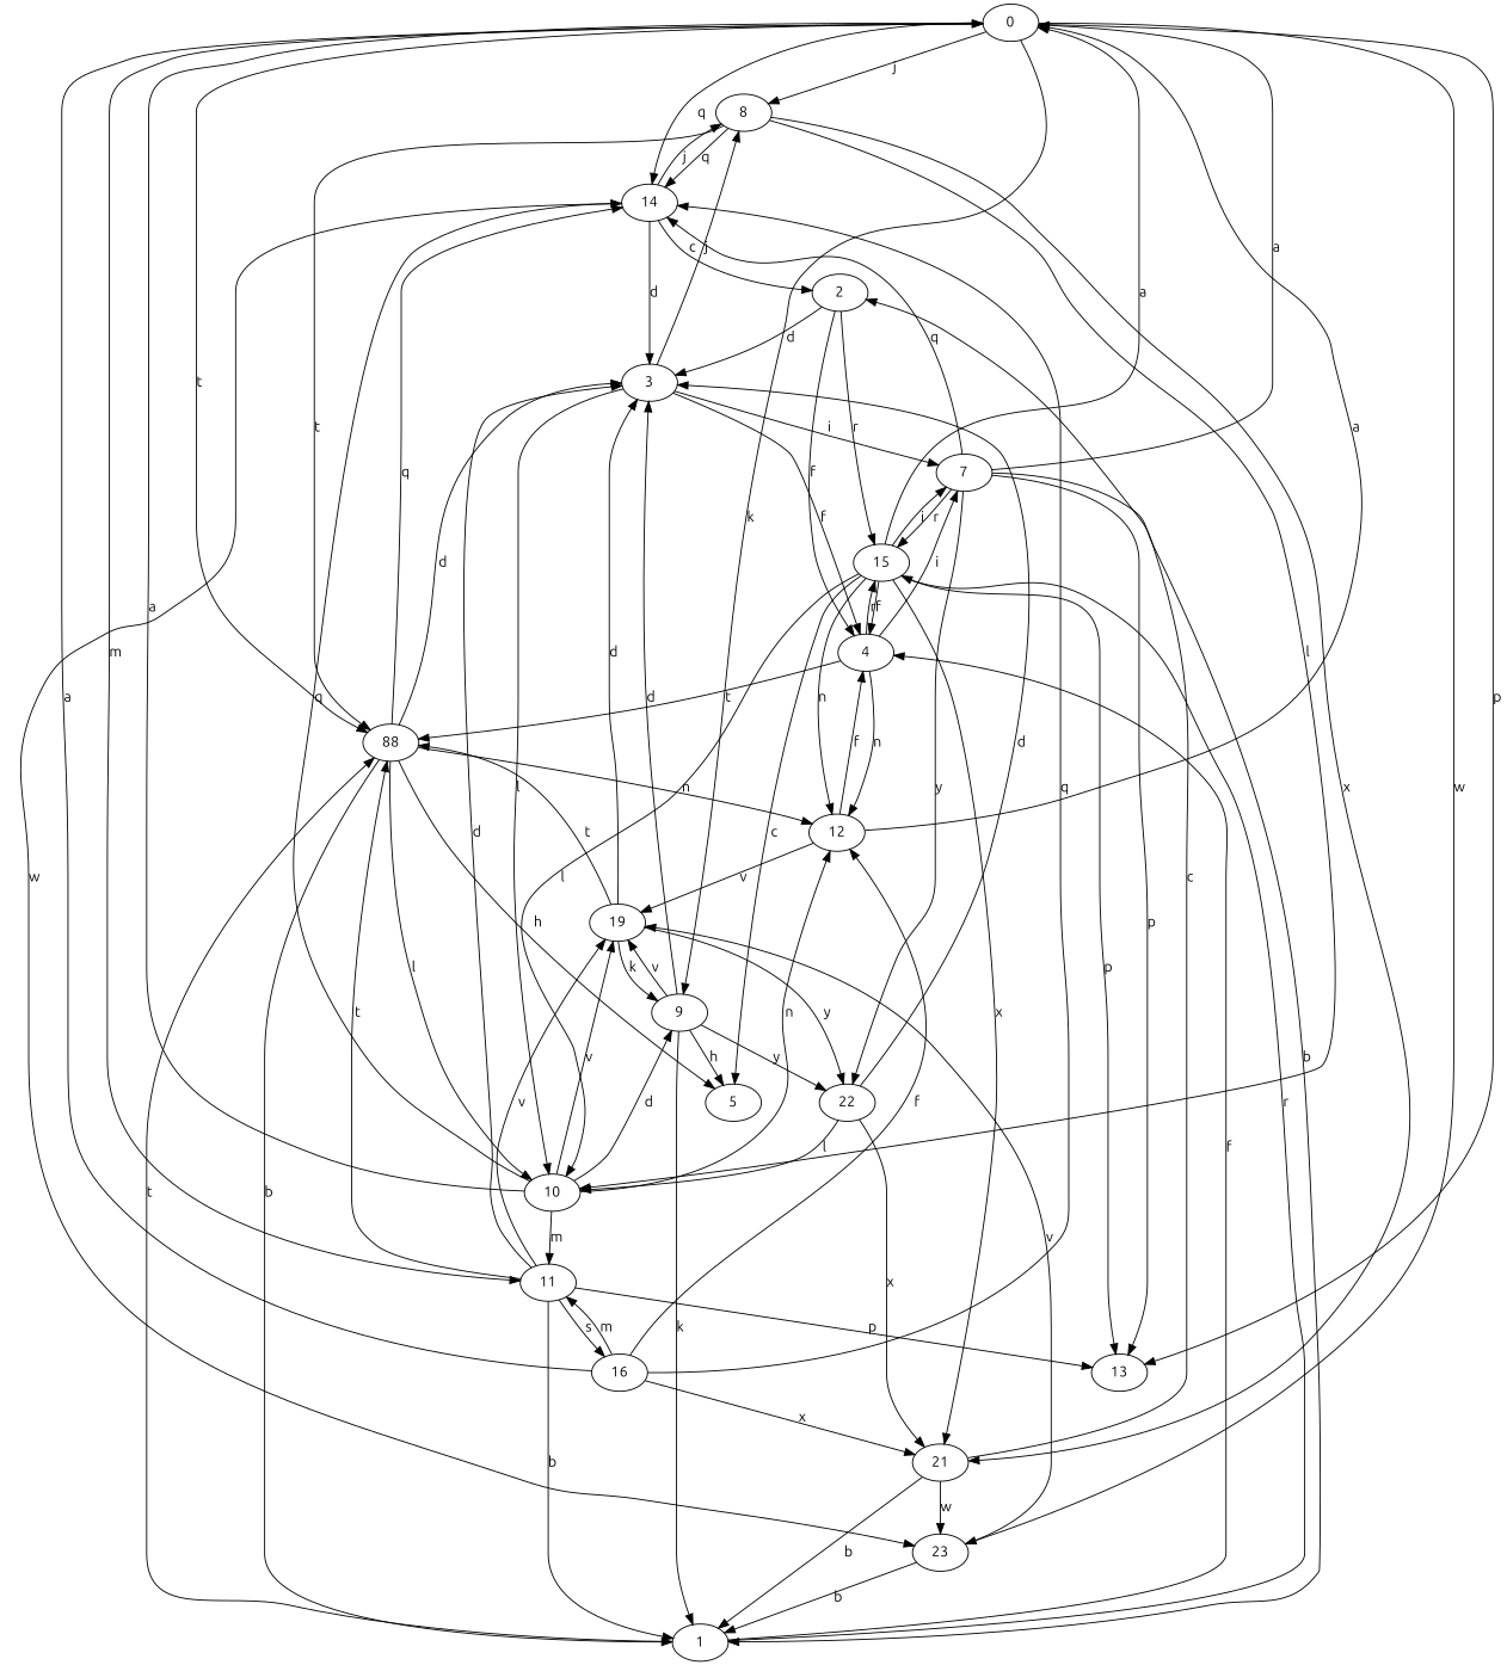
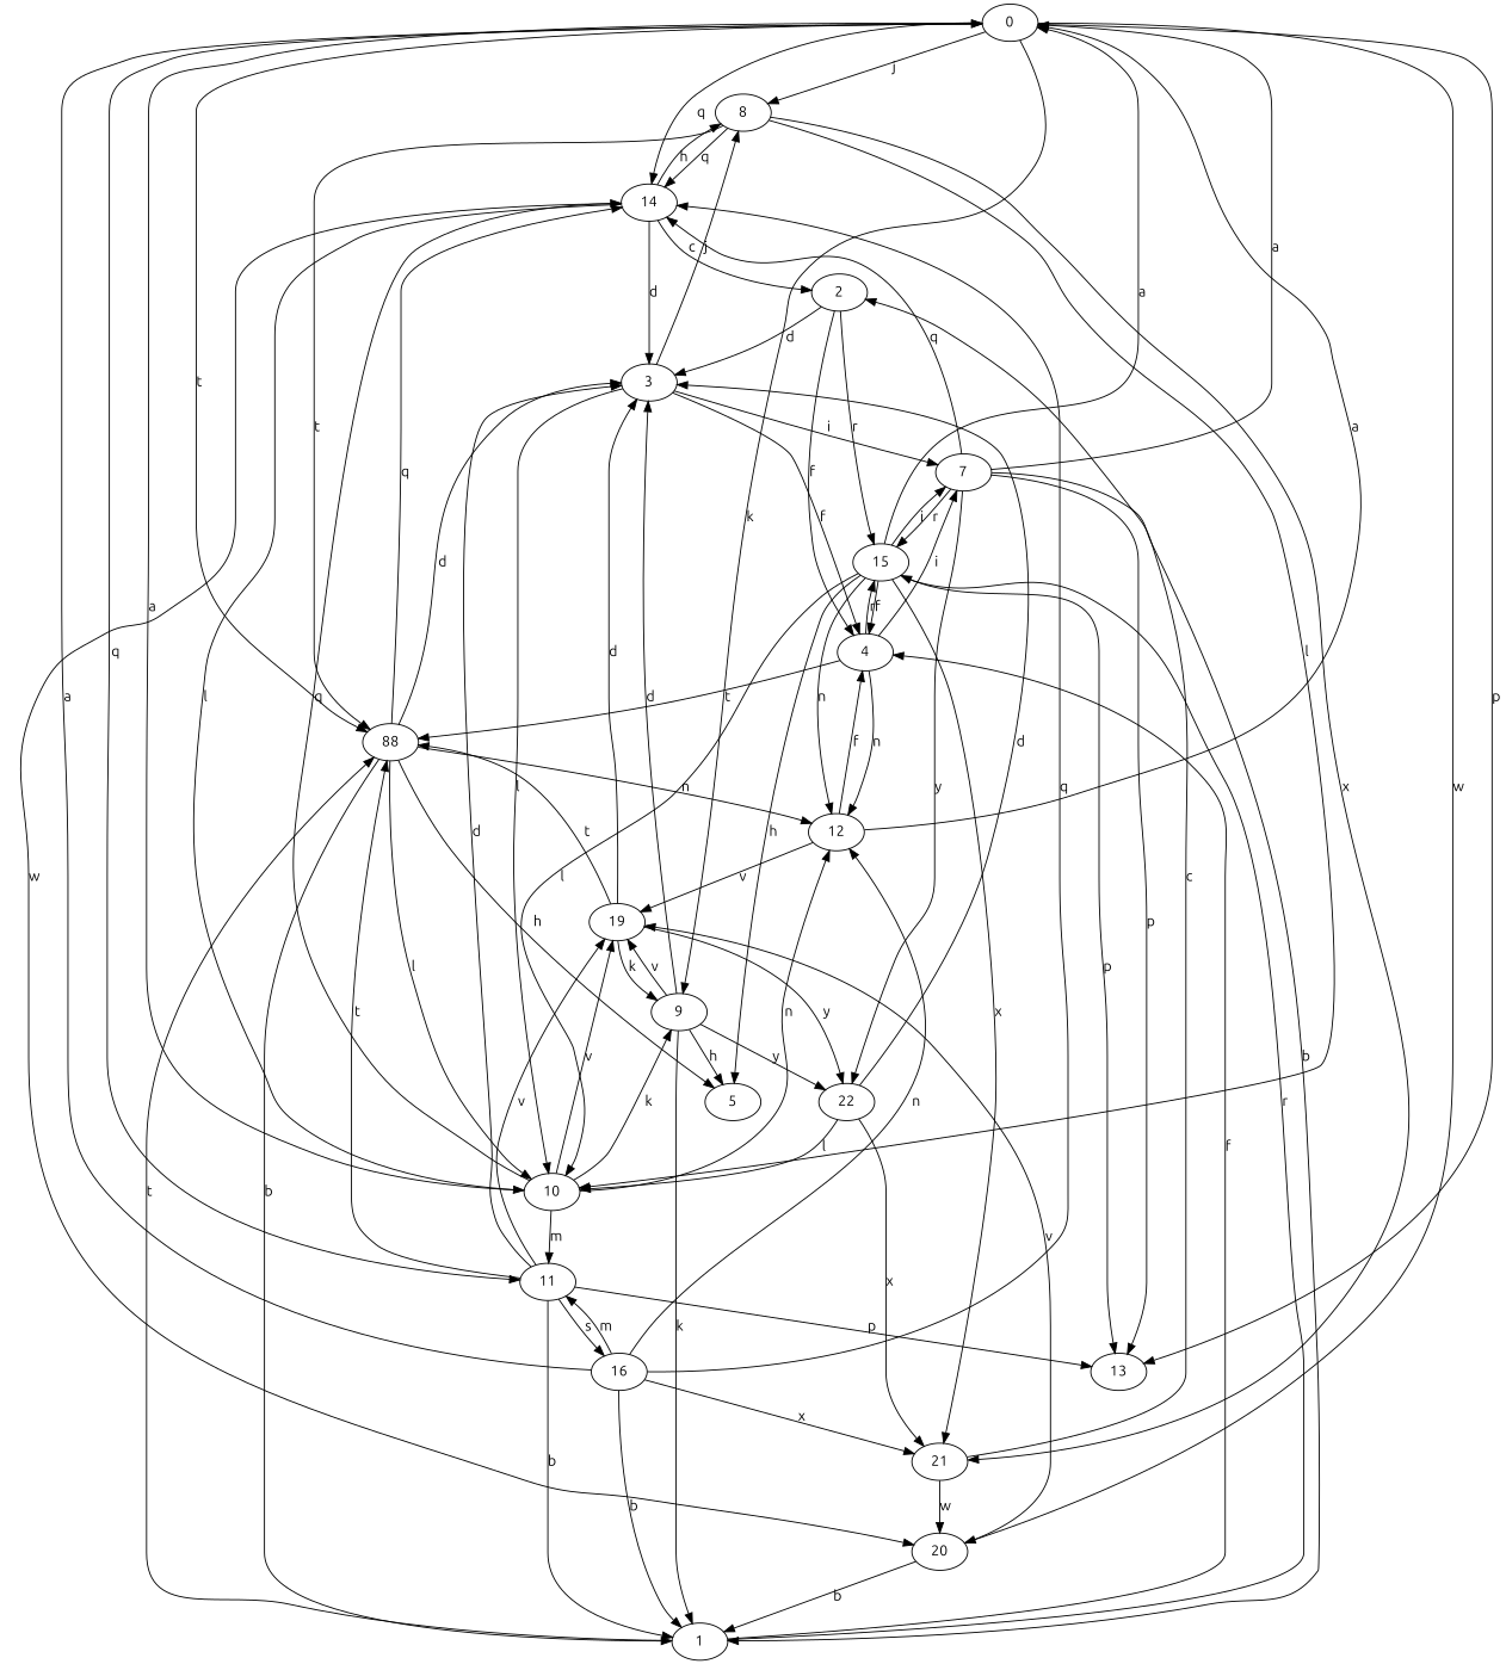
  strict digraph {
    fontname=Ubuntu
    node [fontname=Ubuntu]
    edge [fontname=Ubuntu]
    0
    8
    9
    11
    13
    14
    n7 [label=88]
-   20 [label=23]
+   20
    10
    21
    1
    3
    22
    5
    19
    16
    2
    12
    4
    15
    7
    0 -> 8 [label=j]
    0 -> 9 [label=k]
-   0 -> 11 [label=m]
+   0 -> 11 [label=q]
    0 -> 13 [label=p]
    0 -> 14 [label=q]
    0 -> n7 [label=t]
    0 -> 20 [label=w]
    8 -> 14 [label=q]
    8 -> n7 [label=t]
    8 -> 10 [label=l]
    8 -> 21 [label=x]
    9 -> 1 [label=k]
    9 -> 3 [label=d]
    9 -> 22 [label=y]
    9 -> 5 [label=h]
    9 -> 19 [label=v]
    11 -> 13 [label=p]
    11 -> n7 [label=t]
    11 -> 1 [label=b]
    11 -> 3 [label=d]
    11 -> 19 [label=v]
    11 -> 16 [label=s]
-   14 -> 8 [label=j]
+   14 -> 8 [label=h]
    14 -> 20 [label=w]
+   14 -> 10 [label=l]
    14 -> 3 [label=d]
    14 -> 2 [label=c]
    n7 -> 14 [label=q]
    n7 -> 10 [label=l]
    n7 -> 1 [label=b]
    n7 -> 3 [label=d]
    n7 -> 5 [label=h]
    n7 -> 12 [label=n]
    20 -> 1 [label=b]
    20 -> 19 [label=v]
    10 -> 0 [label=a]
-   10 -> 9 [label=d]
+   10 -> 9 [label=k]
    10 -> 11 [label=m]
    10 -> 14 [label=q]
    10 -> 19 [label=v]
    10 -> 12 [label=n]
    21 -> 20 [label=w]
    21 -> 2 [label=c]
    1 -> n7 [label=t]
    1 -> 4 [label=f]
    1 -> 15 [label=r]
    3 -> 8 [label=j]
    3 -> 10 [label=l]
    3 -> 4 [label=f]
    3 -> 7 [label=i]
    22 -> 10 [label=l]
    22 -> 21 [label=x]
    22 -> 3 [label=d]
    19 -> 9 [label=k]
    19 -> n7 [label=t]
    19 -> 3 [label=d]
    19 -> 22 [label=y]
    16 -> 0 [label=a]
    16 -> 11 [label=m]
    16 -> 14 [label=q]
    16 -> 21 [label=x]
-   21 -> 1 [label=b]
-   16 -> 12 [label=f]
+   16 -> 1 [label=b]
+   16 -> 12 [label=n]
    2 -> 3 [label=d]
    2 -> 4 [label=f]
    2 -> 15 [label=r]
    12 -> 0 [label=a]
    12 -> 19 [label=v]
    12 -> 4 [label=f]
    4 -> n7 [label=t]
    4 -> 12 [label=n]
    4 -> 15 [label=r]
    4 -> 7 [label=i]
    15 -> 0 [label=a]
    15 -> 13 [label=p]
    15 -> 10 [label=l]
    15 -> 21 [label=x]
-   15 -> 5 [label=c]
+   15 -> 5 [label=h]
    15 -> 12 [label=n]
    15 -> 4 [label=f]
    15 -> 7 [label=i]
    7 -> 0 [label=a]
    7 -> 13 [label=p]
    7 -> 14 [label=q]
    7 -> 1 [label=b]
    7 -> 22 [label=y]
    7 -> 15 [label=r]
  }
